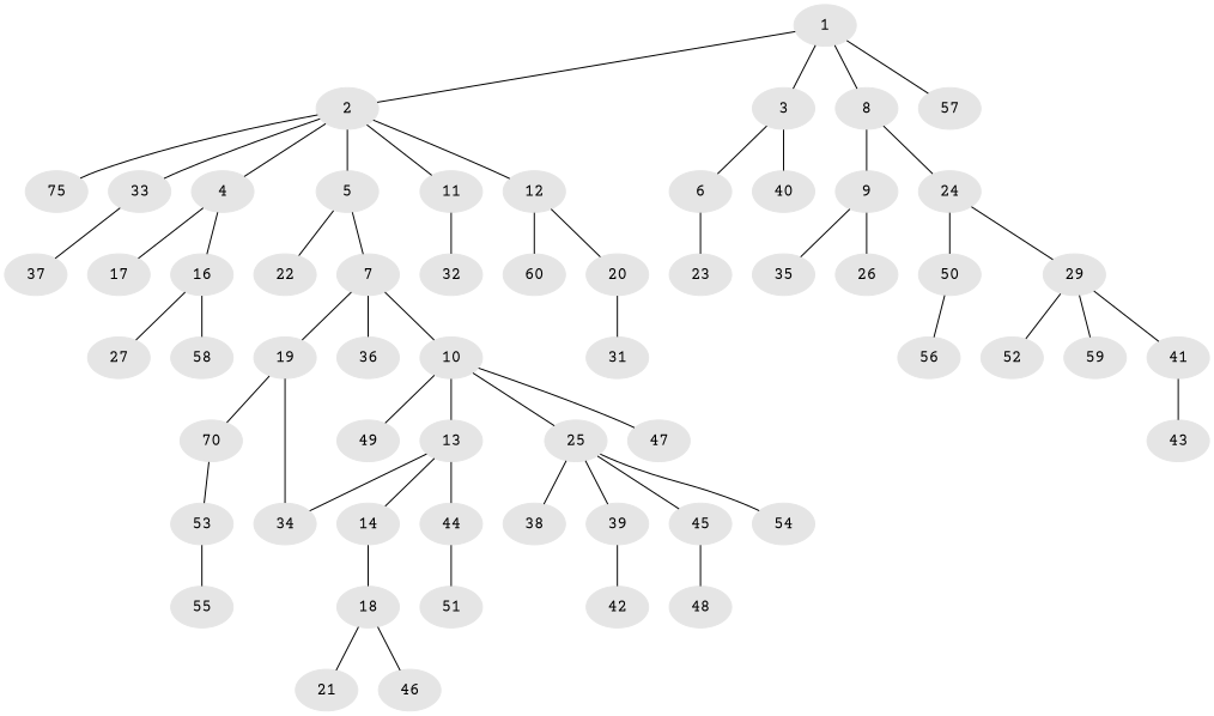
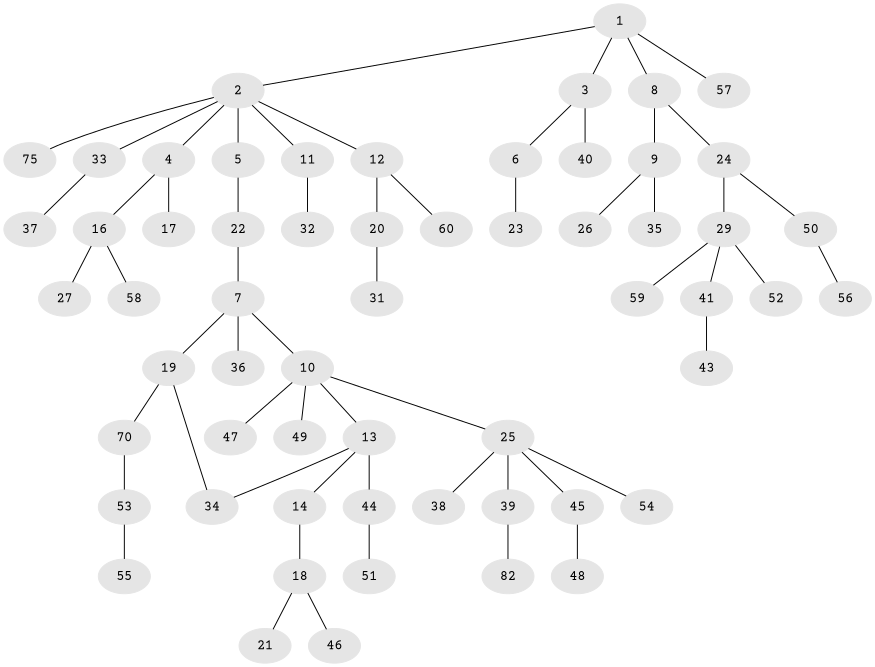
  graph {
    fontname="Courier Prime"
    node [color=gray90 fontname="Courier Prime" style=filled]
    edge [fontname="Courier Prime"]
    1
    2
    3
    8
    57
    4
    5
    11
    12
    n10 [label=75]
    33
    6
    40
    9
    24
    16
    17
    7
    22
    32
    20
    60
    37
    23
    27
    58
    10
    19
    36
    13
    25
    47
    49
    34
    n35 [label=70]
    26
    35
    29
    50
    14
    44
    38
    39
    45
    54
    31
    18
    51
    21
    46
    53
    41
    52
    59
    56
-   42
+   42 [label=82]
    48
    43
    55
    1 -- 2
    1 -- 3
    1 -- 8
    1 -- 57
    2 -- 4
    2 -- 5
    2 -- 11
    2 -- 12
    2 -- n10
    2 -- 33
    3 -- 6
    3 -- 40
    8 -- 9
    8 -- 24
    4 -- 16
    4 -- 17
-   5 -- 7
+   22 -- 7
    5 -- 22
    11 -- 32
    12 -- 20
    12 -- 60
    33 -- 37
    6 -- 23
    9 -- 26
    9 -- 35
    24 -- 29
    24 -- 50
    16 -- 27
    16 -- 58
    7 -- 10
    7 -- 19
    7 -- 36
    20 -- 31
    10 -- 13
    10 -- 25
    10 -- 47
    10 -- 49
    19 -- 34
    19 -- n35
    13 -- 34
    13 -- 14
    13 -- 44
    25 -- 38
    25 -- 39
    25 -- 45
    25 -- 54
    n35 -- 53
    29 -- 41
    29 -- 52
    29 -- 59
    50 -- 56
    14 -- 18
    44 -- 51
    39 -- 42
    45 -- 48
    18 -- 21
    18 -- 46
    53 -- 55
    41 -- 43
  }
